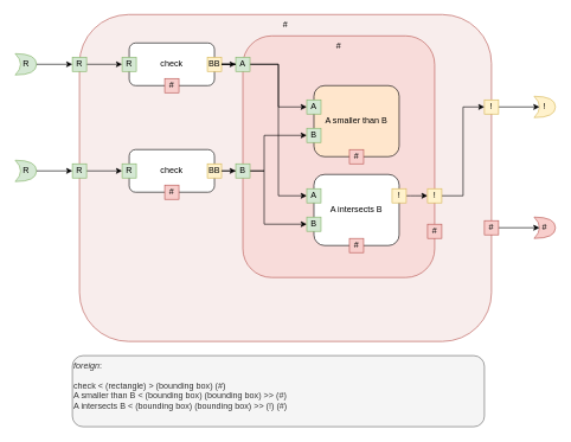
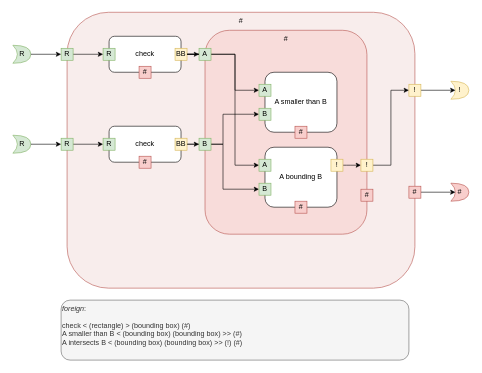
  <mxCell id="0" />
  <mxCell id="1" parent="0" />
  <mxCell id="2" value="#" style="rounded=1;whiteSpace=wrap;html=1;fillColor=#F8EDEC;strokeColor=#b85450;verticalAlign=top;" vertex="1" parent="1"><mxGeometry x="111" y="20" width="580" height="460" as="geometry" /></mxCell>
  <mxCell id="3" value="#" style="rounded=1;whiteSpace=wrap;html=1;fillColor=#F8DCDA;strokeColor=#b85450;verticalAlign=top;" vertex="1" parent="1"><mxGeometry x="341" y="50" width="270" height="340" as="geometry" /></mxCell>
  <mxCell id="4" value="check" style="rounded=1;whiteSpace=wrap;html=1;" vertex="1" parent="1"><mxGeometry x="181" y="60" width="120" height="60" as="geometry" /></mxCell>
  <mxCell id="5" value="R" style="rounded=0;whiteSpace=wrap;html=1;fillColor=#d5e8d4;strokeColor=#82b366;" vertex="1" parent="1"><mxGeometry x="171" y="80" width="20" height="20" as="geometry" /></mxCell>
  <mxCell id="6" style="edgeStyle=orthogonalEdgeStyle;rounded=0;orthogonalLoop=1;jettySize=auto;html=1;exitX=1;exitY=0.5;exitDx=0;exitDy=0;entryX=0;entryY=0.5;entryDx=0;entryDy=0;" edge="1" parent="1" source="8" target="23"><mxGeometry relative="1" as="geometry"><Array as="points"><mxPoint x="391" y="90" /><mxPoint x="391" y="150" /></Array></mxGeometry></mxCell>
  <mxCell id="7" style="edgeStyle=orthogonalEdgeStyle;rounded=0;orthogonalLoop=1;jettySize=auto;html=1;entryX=0;entryY=0.5;entryDx=0;entryDy=0;" edge="1" parent="1" source="40" target="27"><mxGeometry relative="1" as="geometry"><Array as="points"><mxPoint x="391" y="90" /><mxPoint x="391" y="275" /></Array></mxGeometry></mxCell>
  <mxCell id="8" value="BB" style="rounded=0;whiteSpace=wrap;html=1;fillColor=#fff2cc;strokeColor=#d6b656;" vertex="1" parent="1"><mxGeometry x="291" y="80" width="20" height="20" as="geometry" /></mxCell>
  <mxCell id="9" value="#" style="rounded=0;whiteSpace=wrap;html=1;fillColor=#f8cecc;strokeColor=#b85450;" vertex="1" parent="1"><mxGeometry x="231" y="110" width="20" height="20" as="geometry" /></mxCell>
  <mxCell id="10" style="edgeStyle=orthogonalEdgeStyle;rounded=0;orthogonalLoop=1;jettySize=auto;html=1;entryX=0;entryY=0.5;entryDx=0;entryDy=0;" edge="1" parent="1" source="44" target="5"><mxGeometry relative="1" as="geometry" /></mxCell>
  <mxCell id="11" value="R" style="shape=xor;whiteSpace=wrap;html=1;fillColor=#d5e8d4;strokeColor=#82b366;" vertex="1" parent="1"><mxGeometry x="20.57" y="75" width="30" height="30" as="geometry" /></mxCell>
  <mxCell id="12" style="edgeStyle=orthogonalEdgeStyle;rounded=0;orthogonalLoop=1;jettySize=auto;html=1;exitX=1;exitY=0.5;exitDx=0;exitDy=0;exitPerimeter=0;entryX=0;entryY=0.5;entryDx=0;entryDy=0;" edge="1" parent="1" source="46" target="17"><mxGeometry relative="1" as="geometry" /></mxCell>
  <mxCell id="13" value="R" style="shape=xor;whiteSpace=wrap;html=1;fillColor=#d5e8d4;strokeColor=#82b366;" vertex="1" parent="1"><mxGeometry x="20.57" y="225" width="30" height="30" as="geometry" /></mxCell>
  <mxCell id="14" value="!" style="shape=xor;whiteSpace=wrap;html=1;fillColor=#fff2cc;strokeColor=#d6b656;" vertex="1" parent="1"><mxGeometry x="751" y="135" width="30" height="30" as="geometry" /></mxCell>
  <mxCell id="15" value="#" style="shape=xor;whiteSpace=wrap;html=1;fillColor=#f8cecc;strokeColor=#b85450;" vertex="1" parent="1"><mxGeometry x="751" y="305" width="30" height="30" as="geometry" /></mxCell>
  <mxCell id="16" value="check" style="rounded=1;whiteSpace=wrap;html=1;" vertex="1" parent="1"><mxGeometry x="181" y="210" width="120" height="60" as="geometry" /></mxCell>
  <mxCell id="17" value="R" style="rounded=0;whiteSpace=wrap;html=1;fillColor=#d5e8d4;strokeColor=#82b366;" vertex="1" parent="1"><mxGeometry x="171" y="230" width="20" height="20" as="geometry" /></mxCell>
  <mxCell id="18" style="edgeStyle=orthogonalEdgeStyle;rounded=0;orthogonalLoop=1;jettySize=auto;html=1;exitX=1;exitY=0.5;exitDx=0;exitDy=0;entryX=0;entryY=0.5;entryDx=0;entryDy=0;" edge="1" parent="1" source="20" target="25"><mxGeometry relative="1" as="geometry" /></mxCell>
  <mxCell id="19" style="edgeStyle=orthogonalEdgeStyle;rounded=0;orthogonalLoop=1;jettySize=auto;html=1;exitX=1;exitY=0.5;exitDx=0;exitDy=0;entryX=0;entryY=0.5;entryDx=0;entryDy=0;" edge="1" parent="1" source="42" target="31"><mxGeometry relative="1" as="geometry"><Array as="points"><mxPoint x="371" y="240" /><mxPoint x="371" y="315" /></Array></mxGeometry></mxCell>
  <mxCell id="20" value="BB" style="rounded=0;whiteSpace=wrap;html=1;fillColor=#fff2cc;strokeColor=#d6b656;" vertex="1" parent="1"><mxGeometry x="291" y="230" width="20" height="20" as="geometry" /></mxCell>
  <mxCell id="21" value="#" style="rounded=0;whiteSpace=wrap;html=1;fillColor=#f8cecc;strokeColor=#b85450;" vertex="1" parent="1"><mxGeometry x="231" y="260" width="20" height="20" as="geometry" /></mxCell>
- <mxCell id="22" value="A smaller than B" style="rounded=1;whiteSpace=wrap;html=1;fillColor=#ffe6cc;" vertex="1" parent="1"><mxGeometry x="441" y="120" width="120" height="100" as="geometry" /></mxCell>
+ <mxCell id="22" value="A smaller than B" style="rounded=1;whiteSpace=wrap;html=1;" vertex="1" parent="1"><mxGeometry x="441" y="120" width="120" height="100" as="geometry" /></mxCell>
  <mxCell id="23" value="A" style="rounded=0;whiteSpace=wrap;html=1;fillColor=#d5e8d4;strokeColor=#82b366;" vertex="1" parent="1"><mxGeometry x="431" y="140" width="20" height="20" as="geometry" /></mxCell>
  <mxCell id="24" value="#" style="rounded=0;whiteSpace=wrap;html=1;fillColor=#f8cecc;strokeColor=#b85450;" vertex="1" parent="1"><mxGeometry x="491" y="210" width="20" height="20" as="geometry" /></mxCell>
  <mxCell id="25" value="B" style="rounded=0;whiteSpace=wrap;html=1;fillColor=#d5e8d4;strokeColor=#82b366;" vertex="1" parent="1"><mxGeometry x="431" y="180" width="20" height="20" as="geometry" /></mxCell>
- <mxCell id="26" value="A intersects B" style="rounded=1;whiteSpace=wrap;html=1;" vertex="1" parent="1"><mxGeometry x="441" y="245" width="120" height="100" as="geometry" /></mxCell>
+ <mxCell id="26" value="A bounding B" style="rounded=1;whiteSpace=wrap;html=1;" vertex="1" parent="1"><mxGeometry x="441" y="245" width="120" height="100" as="geometry" /></mxCell>
  <mxCell id="27" value="A" style="rounded=0;whiteSpace=wrap;html=1;fillColor=#d5e8d4;strokeColor=#82b366;" vertex="1" parent="1"><mxGeometry x="431" y="265" width="20" height="20" as="geometry" /></mxCell>
  <mxCell id="28" style="edgeStyle=orthogonalEdgeStyle;curved=1;orthogonalLoop=1;jettySize=auto;html=1;exitX=1;exitY=0.5;exitDx=0;exitDy=0;entryX=0;entryY=0.5;entryDx=0;entryDy=0;strokeColor=#000000;strokeWidth=1;" edge="1" parent="1" source="29" target="39"><mxGeometry relative="1" as="geometry" /></mxCell>
  <mxCell id="29" value="!" style="rounded=0;whiteSpace=wrap;html=1;fillColor=#fff2cc;strokeColor=#d6b656;" vertex="1" parent="1"><mxGeometry x="551" y="265" width="20" height="20" as="geometry" /></mxCell>
  <mxCell id="30" value="#" style="rounded=0;whiteSpace=wrap;html=1;fillColor=#f8cecc;strokeColor=#b85450;" vertex="1" parent="1"><mxGeometry x="491" y="335" width="20" height="20" as="geometry" /></mxCell>
  <mxCell id="31" value="B" style="rounded=0;whiteSpace=wrap;html=1;fillColor=#d5e8d4;strokeColor=#82b366;" vertex="1" parent="1"><mxGeometry x="431" y="305" width="20" height="20" as="geometry" /></mxCell>
  <mxCell id="32" style="edgeStyle=orthogonalEdgeStyle;rounded=0;orthogonalLoop=1;jettySize=auto;html=1;exitX=1;exitY=0.5;exitDx=0;exitDy=0;entryX=0.25;entryY=0.5;entryDx=0;entryDy=0;entryPerimeter=0;" edge="1" parent="1" source="33" target="15"><mxGeometry relative="1" as="geometry" /></mxCell>
  <mxCell id="33" value="#" style="rounded=0;whiteSpace=wrap;html=1;fillColor=#f8cecc;strokeColor=#b85450;" vertex="1" parent="1"><mxGeometry x="681" y="310" width="20" height="20" as="geometry" /></mxCell>
  <mxCell id="34" value="&lt;i&gt;foreign&lt;/i&gt;:&lt;br&gt;&lt;br&gt;check &amp;lt; (rectangle) &amp;gt; (bounding box) (#)&lt;br&gt;A smaller than B &amp;lt; (bounding box) (bounding box) &amp;gt;&amp;gt; (#)&lt;br&gt;A intersects B &amp;lt; (bounding box) (bounding box) &amp;gt;&amp;gt; (!) (#)" style="whiteSpace=wrap;html=1;fillColor=#f5f5f5;strokeColor=#666666;fontColor=#333333;align=left;verticalAlign=top;rounded=1;" vertex="1" parent="1"><mxGeometry x="101" y="500" width="580" height="100" as="geometry" /></mxCell>
  <mxCell id="35" value="#" style="rounded=0;whiteSpace=wrap;html=1;fillColor=#f8cecc;strokeColor=#b85450;" vertex="1" parent="1"><mxGeometry x="601" y="315" width="20" height="20" as="geometry" /></mxCell>
  <mxCell id="36" style="edgeStyle=orthogonalEdgeStyle;rounded=0;orthogonalLoop=1;jettySize=auto;html=1;exitX=1;exitY=0.5;exitDx=0;exitDy=0;entryX=0.25;entryY=0.5;entryDx=0;entryDy=0;entryPerimeter=0;strokeColor=#000000;strokeWidth=1;" edge="1" parent="1" source="37" target="14"><mxGeometry relative="1" as="geometry" /></mxCell>
  <mxCell id="37" value="!" style="rounded=0;whiteSpace=wrap;html=1;fillColor=#fff2cc;strokeColor=#d6b656;" vertex="1" parent="1"><mxGeometry x="681" y="140" width="20" height="20" as="geometry" /></mxCell>
  <mxCell id="38" style="edgeStyle=orthogonalEdgeStyle;orthogonalLoop=1;jettySize=auto;html=1;entryX=0;entryY=0.5;entryDx=0;entryDy=0;strokeColor=#000000;strokeWidth=1;rounded=0;" edge="1" parent="1" source="39" target="37"><mxGeometry relative="1" as="geometry" /></mxCell>
  <mxCell id="39" value="!" style="rounded=0;whiteSpace=wrap;html=1;fillColor=#fff2cc;strokeColor=#d6b656;" vertex="1" parent="1"><mxGeometry x="601" y="265" width="20" height="20" as="geometry" /></mxCell>
  <mxCell id="40" value="A" style="rounded=0;whiteSpace=wrap;html=1;fillColor=#d5e8d4;strokeColor=#82b366;" vertex="1" parent="1"><mxGeometry x="331" y="80" width="20" height="20" as="geometry" /></mxCell>
  <mxCell id="41" style="edgeStyle=orthogonalEdgeStyle;rounded=0;orthogonalLoop=1;jettySize=auto;html=1;entryX=0;entryY=0.5;entryDx=0;entryDy=0;" edge="1" parent="1" source="8" target="40"><mxGeometry relative="1" as="geometry"><mxPoint x="311" y="90" as="sourcePoint" /><mxPoint x="431" y="275" as="targetPoint" /><Array as="points" /></mxGeometry></mxCell>
  <mxCell id="42" value="B" style="rounded=0;whiteSpace=wrap;html=1;fillColor=#d5e8d4;strokeColor=#82b366;" vertex="1" parent="1"><mxGeometry x="331" y="230" width="20" height="20" as="geometry" /></mxCell>
  <mxCell id="43" style="edgeStyle=orthogonalEdgeStyle;rounded=0;orthogonalLoop=1;jettySize=auto;html=1;exitX=1;exitY=0.5;exitDx=0;exitDy=0;entryX=0;entryY=0.5;entryDx=0;entryDy=0;" edge="1" parent="1" source="20" target="42"><mxGeometry relative="1" as="geometry"><mxPoint x="311" y="240" as="sourcePoint" /><mxPoint x="431" y="315" as="targetPoint" /></mxGeometry></mxCell>
  <mxCell id="44" value="R" style="rounded=0;whiteSpace=wrap;html=1;fillColor=#d5e8d4;strokeColor=#82b366;" vertex="1" parent="1"><mxGeometry x="101" y="80" width="20" height="20" as="geometry" /></mxCell>
  <mxCell id="45" style="edgeStyle=orthogonalEdgeStyle;rounded=0;orthogonalLoop=1;jettySize=auto;html=1;entryX=0;entryY=0.5;entryDx=0;entryDy=0;" edge="1" parent="1" source="11" target="44"><mxGeometry relative="1" as="geometry"><mxPoint x="50.57" y="84.429" as="sourcePoint" /><mxPoint x="170.571" y="90.143" as="targetPoint" /></mxGeometry></mxCell>
  <mxCell id="46" value="R" style="rounded=0;whiteSpace=wrap;html=1;fillColor=#d5e8d4;strokeColor=#82b366;" vertex="1" parent="1"><mxGeometry x="101" y="230" width="20" height="20" as="geometry" /></mxCell>
  <mxCell id="47" style="edgeStyle=orthogonalEdgeStyle;rounded=0;orthogonalLoop=1;jettySize=auto;html=1;exitX=1;exitY=0.5;exitDx=0;exitDy=0;exitPerimeter=0;entryX=0;entryY=0.5;entryDx=0;entryDy=0;" edge="1" parent="1" source="13" target="46"><mxGeometry relative="1" as="geometry"><mxPoint x="50.571" y="234.429" as="sourcePoint" /><mxPoint x="170.571" y="240.143" as="targetPoint" /></mxGeometry></mxCell>
